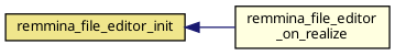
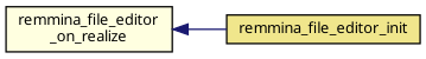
  digraph {
    rankdir=LR
    fontname="Noto Sans"
    node [color=black fontname="Noto Sans" fontsize=10 shape=record style=filled]
    n1 [fillcolor=lightyellow fontcolor=black height=0.2 label="remmina_file_editor\l_on_realize" width=0.4]
    n2 [fillcolor=khaki height=0.2 label=remmina_file_editor_init width=0.4]
-   n2 -> n1 [color=midnightblue dir=back fontname="Noto Sans" fontsize=10 labelfontname=Helvetica labelfontsize=10 style=solid]
+   n1 -> n2 [color=midnightblue dir=back fontname="Noto Sans" fontsize=10 labelfontname=Helvetica labelfontsize=10 style=solid]
  }
